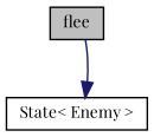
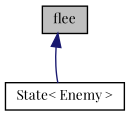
  digraph {
    fontname="Playfair Display"
    node [color=black fontname="Playfair Display" fontsize=10 shape=record style=filled]
    n1 [fillcolor=grey75 fontcolor=black height=0.2 label=flee width=0.4]
    n2 [fillcolor=white height=0.2 label="State\< Enemy \>" width=0.4]
-   n2 -> n1 [color=midnightblue dir=back fontname="Playfair Display" fontsize=10 labelfontname=Helvetica labelfontsize=10 style=solid]
+   n1 -> n2 [color=midnightblue dir=back fontname="Playfair Display" fontsize=10 labelfontname=Helvetica labelfontsize=10 style=solid]
  }
